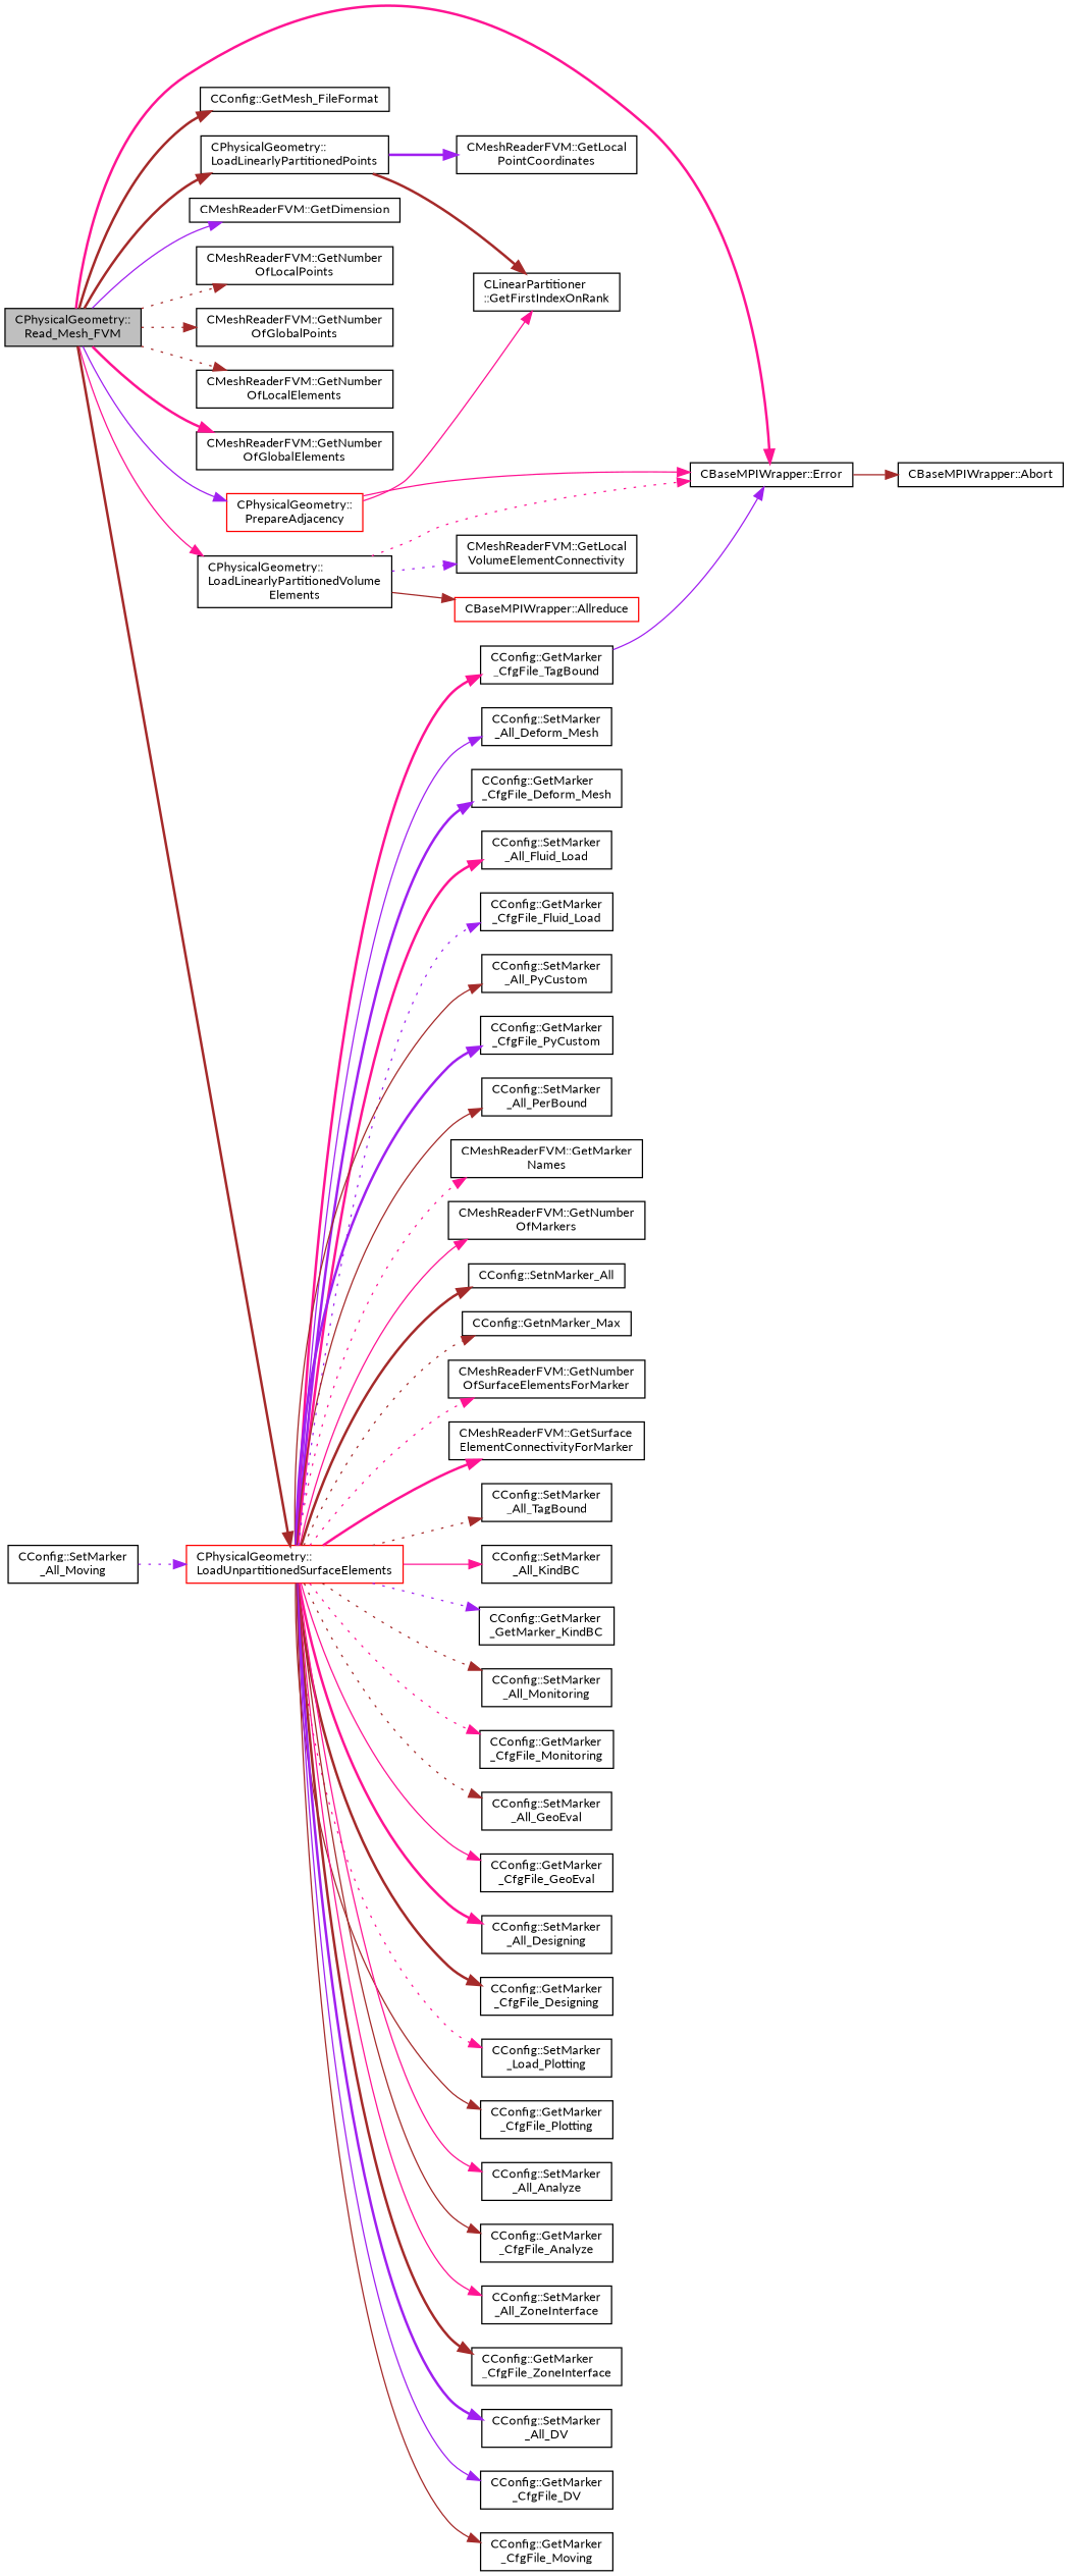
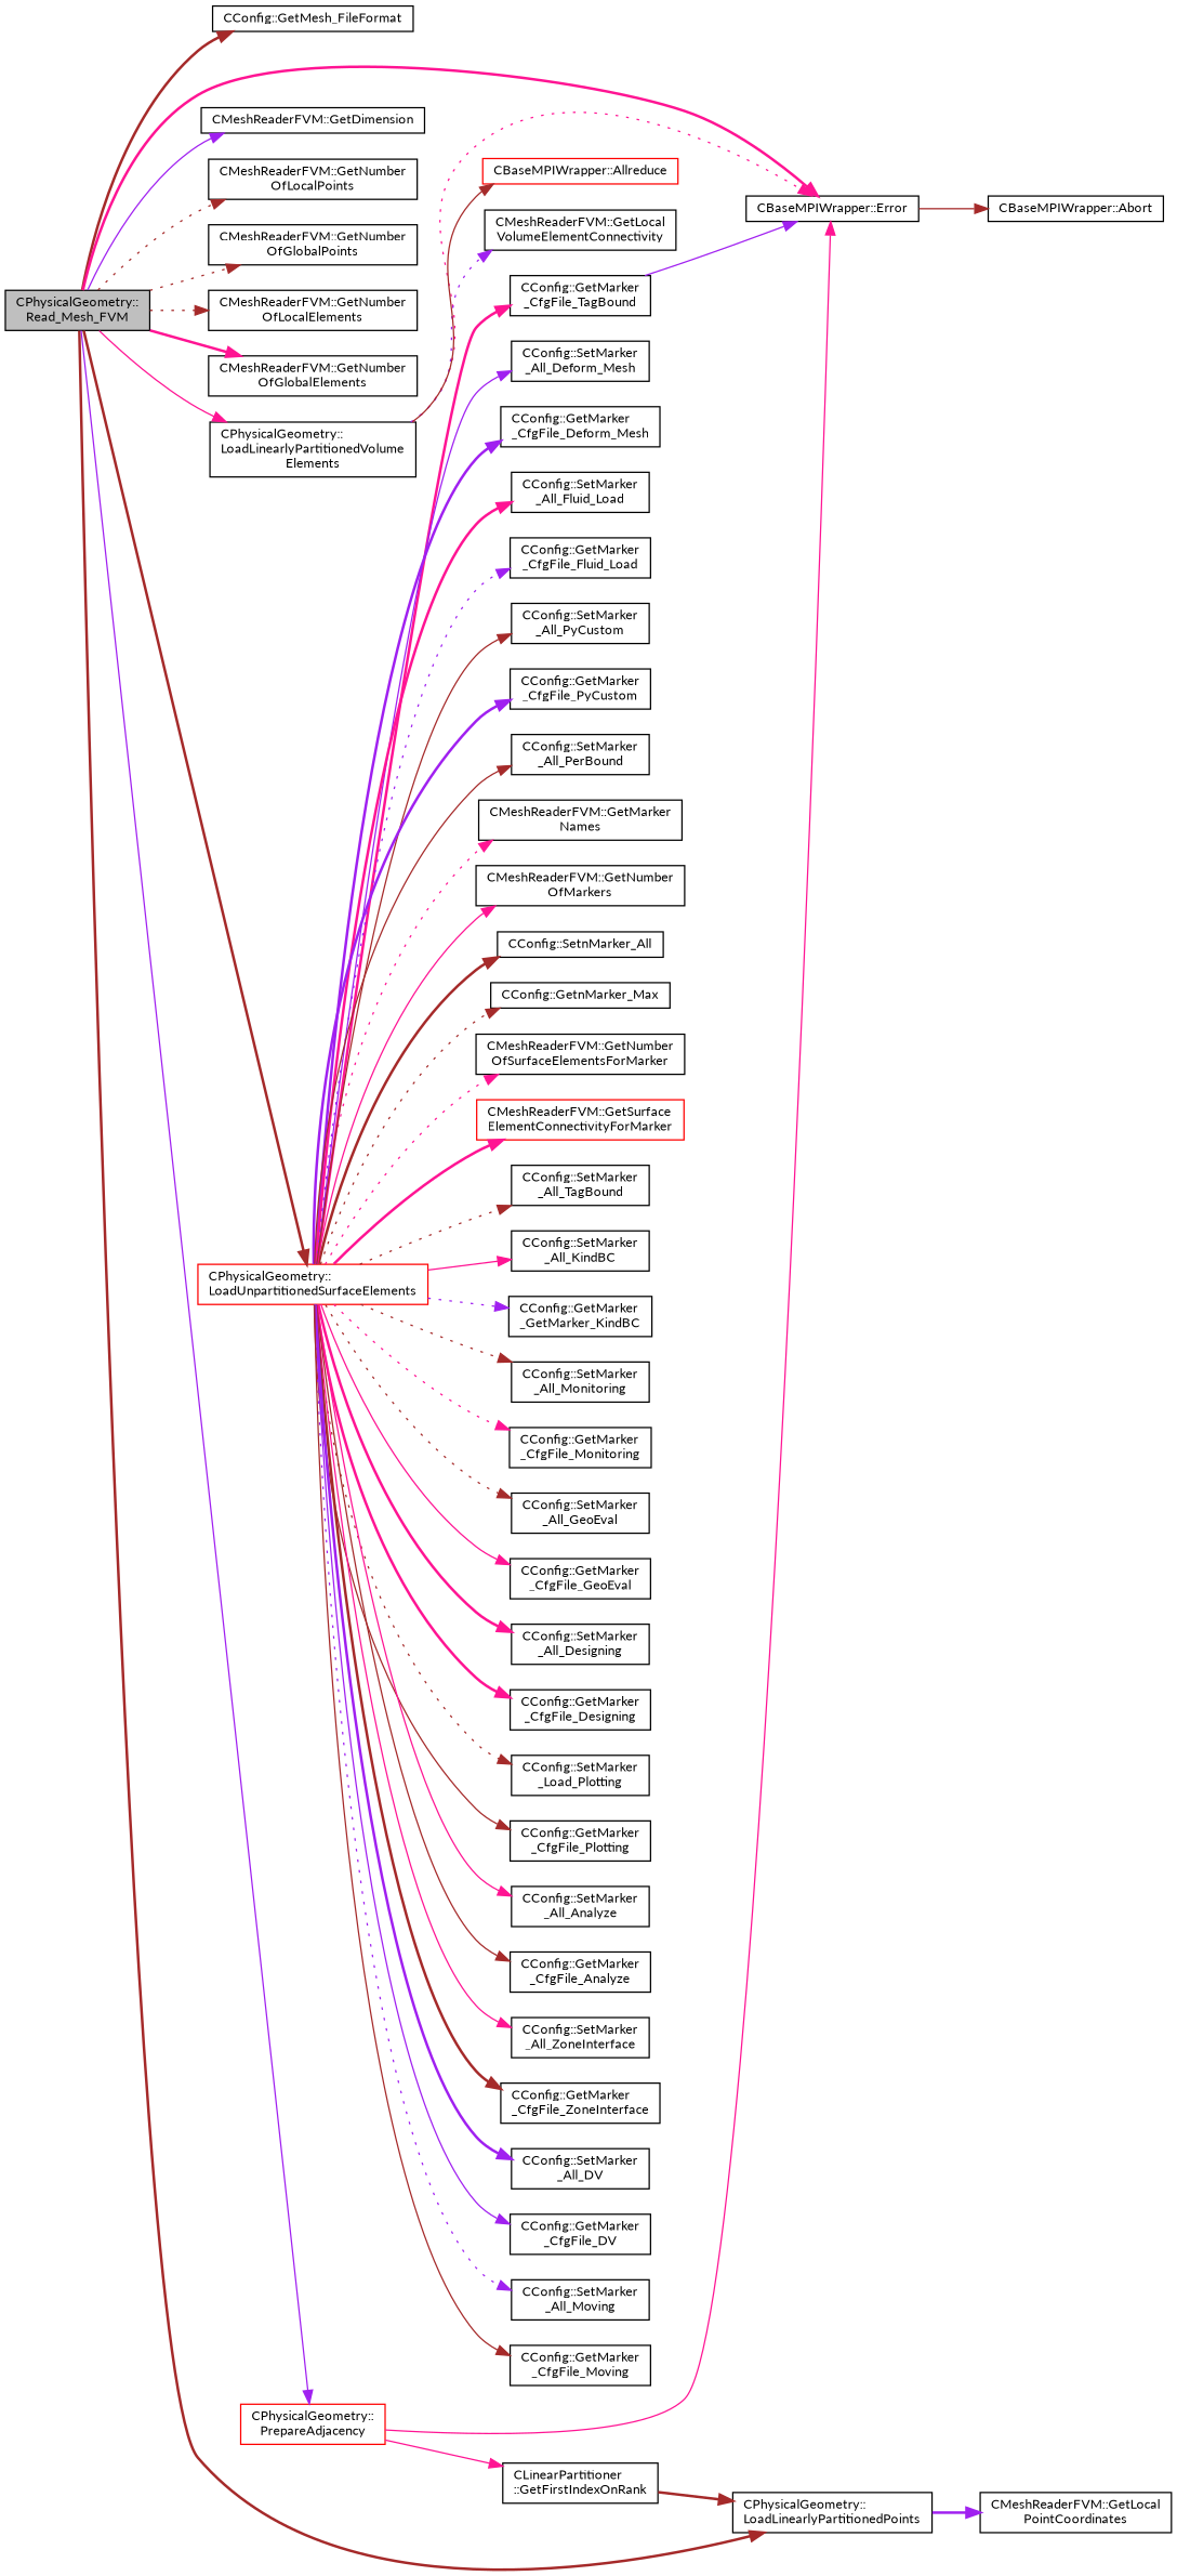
  digraph {
    fontname=Lato
    rankdir=LR
    node [color=black fillcolor=white fontname=Lato fontsize=10 shape=record style=filled]
    edge [color=brown fontname=Lato fontsize=10 labelfontname=Helvetica labelfontsize=10 style=solid]
    n1 [fillcolor=grey75 fontcolor=black height=0.2 label="CPhysicalGeometry::\lRead_Mesh_FVM" width=0.4]
    n2 [height=0.2 label="CConfig::GetMesh_FileFormat" width=0.4]
    n3 [height=0.2 label="CBaseMPIWrapper::Error" width=0.4]
    n4 [height=0.2 label="CMeshReaderFVM::GetDimension" width=0.4]
    n5 [height=0.2 label="CMeshReaderFVM::GetNumber\lOfLocalPoints" width=0.4]
    n6 [height=0.2 label="CMeshReaderFVM::GetNumber\lOfGlobalPoints" width=0.4]
    n7 [height=0.2 label="CMeshReaderFVM::GetNumber\lOfLocalElements" width=0.4]
    n8 [height=0.2 label="CMeshReaderFVM::GetNumber\lOfGlobalElements" width=0.4]
    n9 [height=0.2 label="CPhysicalGeometry::\lLoadLinearlyPartitionedPoints" width=0.4]
    n10 [height=0.2 label="CPhysicalGeometry::\lLoadLinearlyPartitionedVolume\lElements" width=0.4]
    n11 [color=red height=0.2 label="CPhysicalGeometry::\lLoadUnpartitionedSurfaceElements" width=0.4]
    n12 [color=red height=0.2 label="CPhysicalGeometry::\lPrepareAdjacency" width=0.4]
    n13 [height=0.2 label="CBaseMPIWrapper::Abort" width=0.4]
    n14 [height=0.2 label="CMeshReaderFVM::GetLocal\lPointCoordinates" width=0.4]
    n15 [height=0.2 label="CLinearPartitioner\l::GetFirstIndexOnRank" width=0.4]
    n16 [height=0.2 label="CMeshReaderFVM::GetLocal\lVolumeElementConnectivity" width=0.4]
    n17 [color=red height=0.2 label="CBaseMPIWrapper::Allreduce" width=0.4]
    n18 [height=0.2 label="CMeshReaderFVM::GetMarker\lNames" width=0.4]
    n19 [height=0.2 label="CMeshReaderFVM::GetNumber\lOfMarkers" width=0.4]
    n20 [height=0.2 label="CConfig::SetnMarker_All" width=0.4]
    n21 [height=0.2 label="CConfig::GetnMarker_Max" width=0.4]
    n22 [height=0.2 label="CMeshReaderFVM::GetNumber\lOfSurfaceElementsForMarker" width=0.4]
-   n23 [height=0.2 label="CMeshReaderFVM::GetSurface\lElementConnectivityForMarker" width=0.4]
+   n23 [color=red height=0.2 label="CMeshReaderFVM::GetSurface\lElementConnectivityForMarker" width=0.4]
    n24 [height=0.2 label="CConfig::GetMarker\l_CfgFile_TagBound" width=0.4]
    n25 [height=0.2 label="CConfig::SetMarker\l_All_TagBound" width=0.4]
    n26 [height=0.2 label="CConfig::SetMarker\l_All_KindBC" width=0.4]
    n27 [height=0.2 label="CConfig::GetMarker\l_GetMarker_KindBC" width=0.4]
    n28 [height=0.2 label="CConfig::SetMarker\l_All_Monitoring" width=0.4]
    n29 [height=0.2 label="CConfig::GetMarker\l_CfgFile_Monitoring" width=0.4]
    n30 [height=0.2 label="CConfig::SetMarker\l_All_GeoEval" width=0.4]
    n31 [height=0.2 label="CConfig::GetMarker\l_CfgFile_GeoEval" width=0.4]
    n32 [height=0.2 label="CConfig::SetMarker\l_All_Designing" width=0.4]
    n33 [height=0.2 label="CConfig::GetMarker\l_CfgFile_Designing" width=0.4]
    n34 [height=0.2 label="CConfig::SetMarker\l_Load_Plotting" width=0.4]
    n35 [height=0.2 label="CConfig::GetMarker\l_CfgFile_Plotting" width=0.4]
    n36 [height=0.2 label="CConfig::SetMarker\l_All_Analyze" width=0.4]
    n37 [height=0.2 label="CConfig::GetMarker\l_CfgFile_Analyze" width=0.4]
    n38 [height=0.2 label="CConfig::SetMarker\l_All_ZoneInterface" width=0.4]
    n39 [height=0.2 label="CConfig::GetMarker\l_CfgFile_ZoneInterface" width=0.4]
    n40 [height=0.2 label="CConfig::SetMarker\l_All_DV" width=0.4]
    n41 [height=0.2 label="CConfig::GetMarker\l_CfgFile_DV" width=0.4]
    n42 [height=0.2 label="CConfig::SetMarker\l_All_Moving" width=0.4]
    n43 [height=0.2 label="CConfig::GetMarker\l_CfgFile_Moving" width=0.4]
    n44 [height=0.2 label="CConfig::SetMarker\l_All_Deform_Mesh" width=0.4]
    n45 [height=0.2 label="CConfig::GetMarker\l_CfgFile_Deform_Mesh" width=0.4]
    n46 [height=0.2 label="CConfig::SetMarker\l_All_Fluid_Load" width=0.4]
    n47 [height=0.2 label="CConfig::GetMarker\l_CfgFile_Fluid_Load" width=0.4]
    n48 [height=0.2 label="CConfig::SetMarker\l_All_PyCustom" width=0.4]
    n49 [height=0.2 label="CConfig::GetMarker\l_CfgFile_PyCustom" width=0.4]
    n50 [height=0.2 label="CConfig::SetMarker\l_All_PerBound" width=0.4]
    n1 -> n2 [style=bold]
    n1 -> n3 [color=deeppink style=bold]
    n1 -> n4 [color=purple]
    n1 -> n5 [style=dotted]
    n1 -> n6 [style=dotted]
    n1 -> n7 [style=dotted]
    n1 -> n8 [color=deeppink style=bold]
    n1 -> n9 [style=bold]
    n1 -> n10 [color=deeppink]
    n1 -> n11 [style=bold]
    n1 -> n12 [color=purple]
    n3 -> n13
    n9 -> n14 [color=purple style=bold]
-   n9 -> n15 [style=bold]
+   n15 -> n9 [style=bold]
    n10 -> n3 [color=deeppink style=dotted]
    n10 -> n16 [color=purple style=dotted]
    n10 -> n17
    n11 -> n18 [color=deeppink style=dotted]
    n11 -> n19 [color=deeppink]
    n11 -> n20 [style=bold]
    n11 -> n21 [style=dotted]
    n11 -> n22 [color=deeppink style=dotted]
    n11 -> n23 [color=deeppink style=bold]
    n11 -> n24 [color=deeppink style=bold]
    n11 -> n25 [style=dotted]
    n11 -> n26 [color=deeppink]
    n11 -> n27 [color=purple style=dotted]
    n11 -> n28 [style=dotted]
    n11 -> n29 [color=deeppink style=dotted]
    n11 -> n30 [style=dotted]
    n11 -> n31 [color=deeppink]
    n11 -> n32 [color=deeppink style=bold]
-   n11 -> n33 [style=bold]
-   n11 -> n34 [color=deeppink style=dotted]
+   n11 -> n33 [color=deeppink style=bold]
+   n11 -> n34 [style=dotted]
    n11 -> n35
    n11 -> n36 [color=deeppink]
    n11 -> n37
    n11 -> n38 [color=deeppink]
    n11 -> n39 [style=bold]
    n11 -> n40 [color=purple style=bold]
    n11 -> n41 [color=purple]
-   n42 -> n11 [color=purple style=dotted]
+   n11 -> n42 [color=purple style=dotted]
    n11 -> n43
    n11 -> n44 [color=purple]
    n11 -> n45 [color=purple style=bold]
    n11 -> n46 [color=deeppink style=bold]
    n11 -> n47 [color=purple style=dotted]
    n11 -> n48
    n11 -> n49 [color=purple style=bold]
    n11 -> n50
    n12 -> n3 [color=deeppink]
    n12 -> n15 [color=deeppink]
    n24 -> n3 [color=purple]
  }
